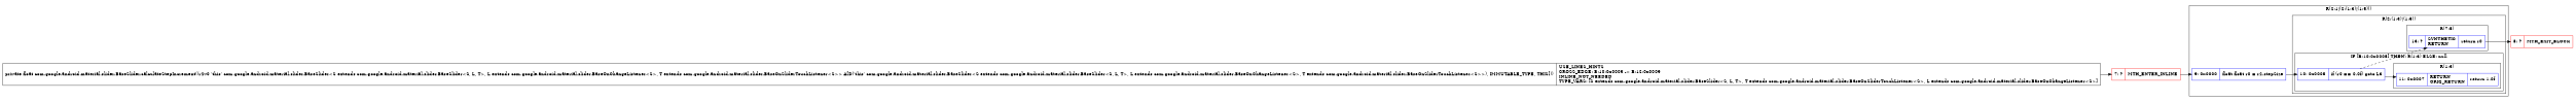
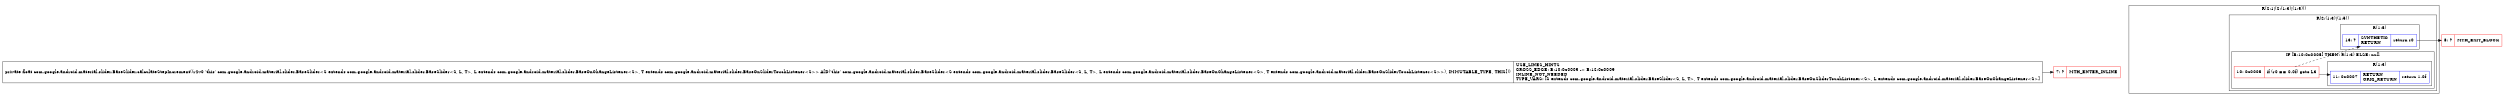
  digraph {
    rankdir=LR
    node [color=blue shape=record]
    n1 [label="{11\:\ 0x0007|RETURN\lORIG_RETURN\l|return 1.0f\l}"]
-   n2 [label="{10\:\ 0x0005|if (r0 == 0.0f) goto L3\l}"]
+   n2 [color=red label="{10\:\ 0x0005|if (r0 == 0.0f) goto L3\l}"]
    n3 [label="{13\:\ ?|SYNTHETIC\lRETURN\l|return r0\l}"]
-   n4 [label="{9\:\ 0x0000|float float r0 = r2.stepSize\l}"]
    n5 [color=red label="{8\:\ ?|MTH_EXIT_BLOCK\l}"]
    n6 [color=red label="{7\:\ ?|MTH_ENTER_INLINE\l}"]
    n7 [label="{private float com.google.android.material.slider.BaseSlider.calculateStepIncrement((r2v0 'this' com.google.android.material.slider.BaseSlider\<S extends com.google.android.material.slider.BaseSlider\<S, L, T\>, L extends com.google.android.material.slider.BaseOnChangeListener\<S\>, T extends com.google.android.material.slider.BaseOnSliderTouchListener\<S\>\> A[D('this' com.google.android.material.slider.BaseSlider\<S extends com.google.android.material.slider.BaseSlider\<S, L, T\>, L extends com.google.android.material.slider.BaseOnChangeListener\<S\>, T extends com.google.android.material.slider.BaseOnSliderTouchListener\<S\>\>), IMMUTABLE_TYPE, THIS]))  | USE_LINES_HINTS\lCROSS_EDGE: B:10:0x0005 \-\> B:12:0x0009\lINLINE_NOT_NEEDED\lTYPE_VARS: [S extends com.google.android.material.slider.BaseSlider\<S, L, T\>, T extends com.google.android.material.slider.BaseOnSliderTouchListener\<S\>, L extends com.google.android.material.slider.BaseOnChangeListener\<S\>]\l}" color=""]
    subgraph cluster_1 {
      label="R(2:1|(2:(1:3)|(1:5)))"
-     n4
      subgraph cluster_2 {
        label="R(2:(1:3)|(1:5))"
        subgraph cluster_3 {
          label="IF [B:10:0x0005] THEN: R(1:3) ELSE: null"
          n2
          subgraph cluster_4 {
            label="R(1:3)"
            n1
          }
        }
        subgraph cluster_5 {
-         label="R(7:5)"
+         label="R(1:5)"
          n3
        }
      }
    }
    n2 -> n1
    n2 -> n3 [style=dashed]
    n3 -> n5
-   n4 -> n2
-   n6 -> n4
    n7 -> n6
  }
